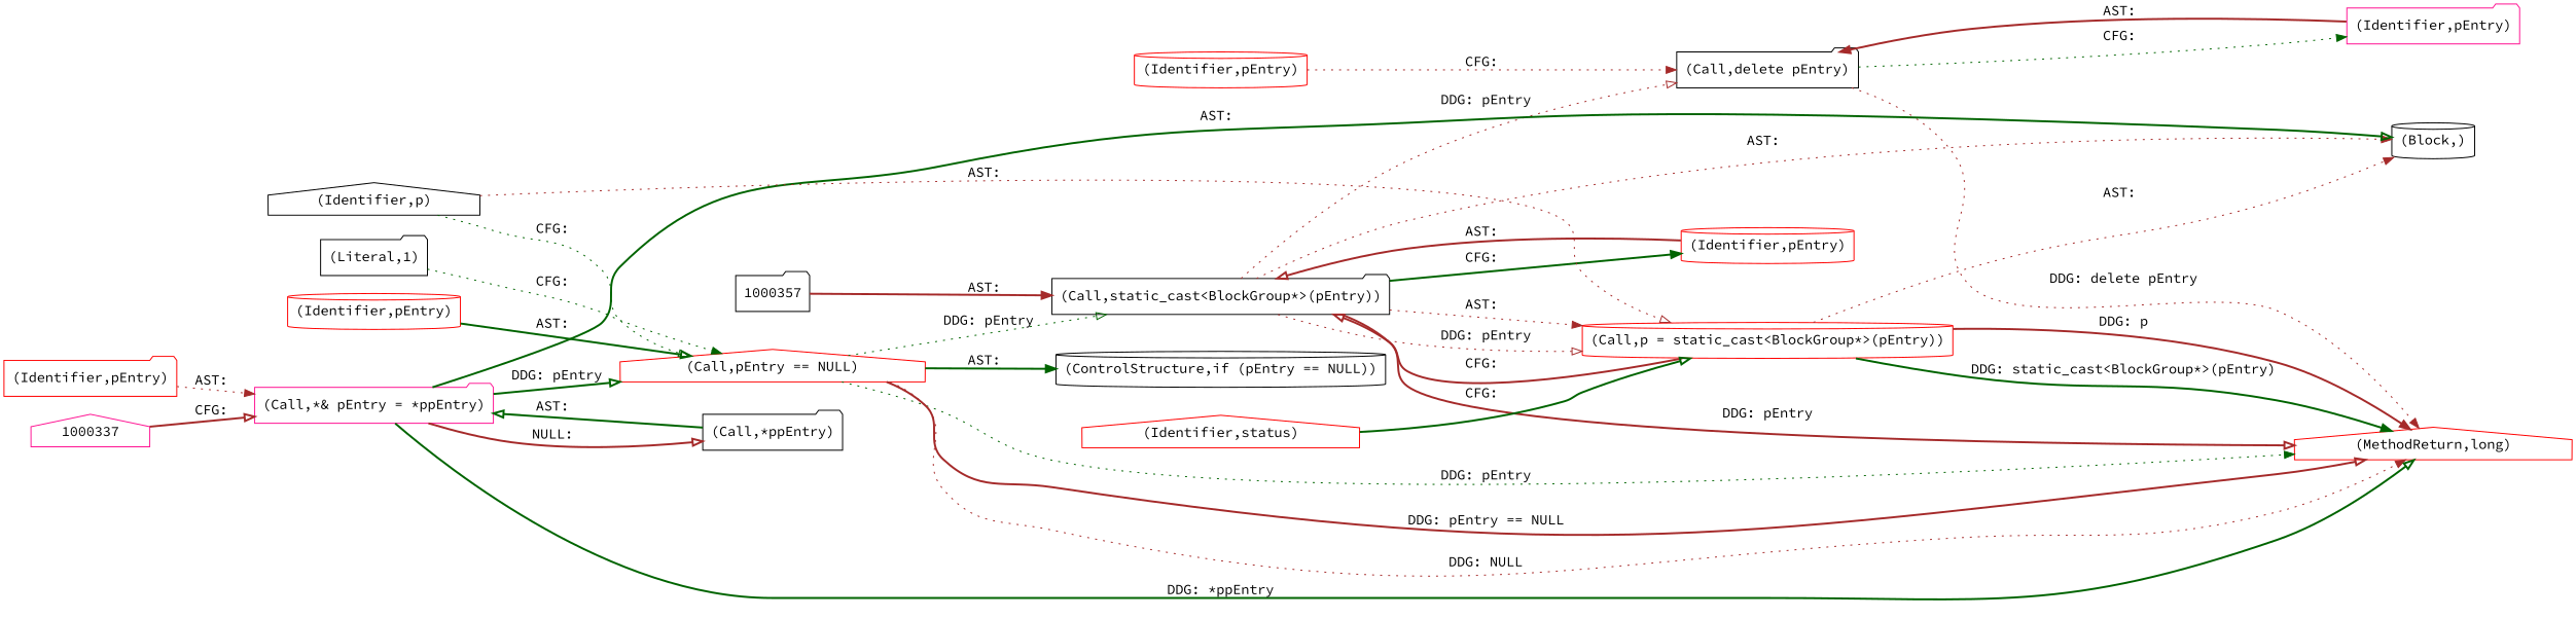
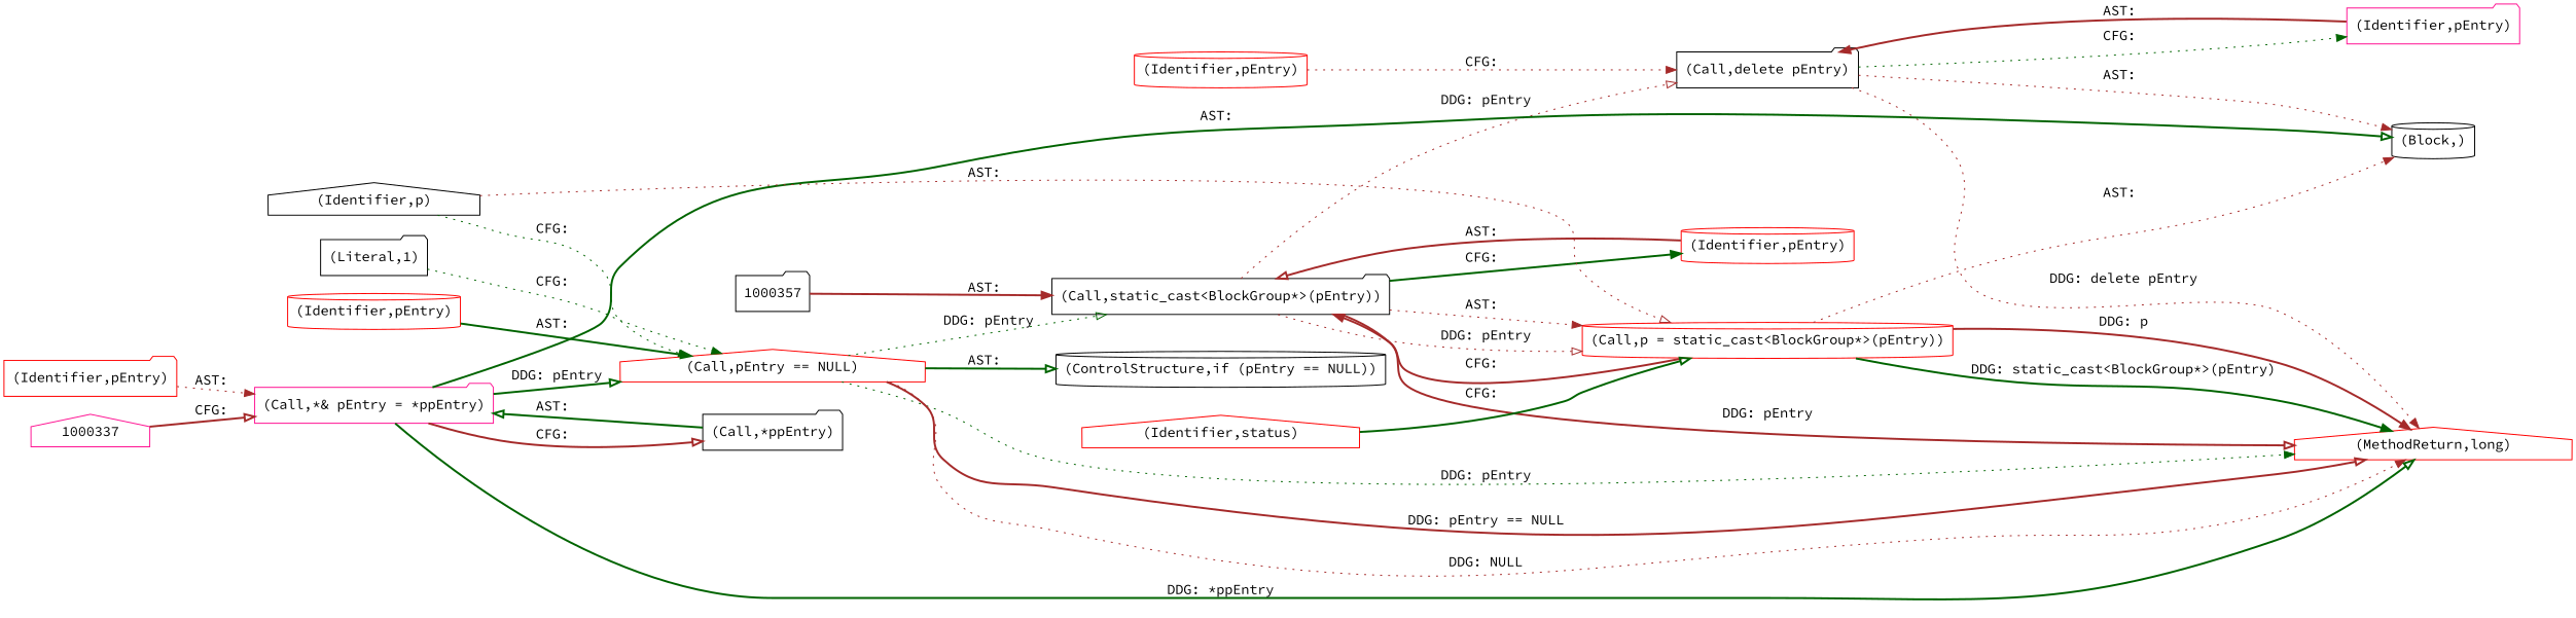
  digraph {
    fontname="Source Code Pro"
    rankdir=LR
    node [color=red fontname="Source Code Pro" shape=folder]
    edge [arrowhead=onormal color=brown fontname="Source Code Pro" style=bold]
    n1 [label="(Call,pEntry == NULL)" shape=house]
    n2 [color=black label="(Call,static_cast<BlockGroup*>(pEntry))"]
    n3 [color=black label="(ControlStructure,if (pEntry == NULL))" shape=cylinder]
    n4 [label="(MethodReturn,long)" shape=house]
    n5 [label="(Call,p = static_cast<BlockGroup*>(pEntry))" shape=cylinder]
    n6 [color=black label="(Call,delete pEntry)"]
    n7 [label="(Identifier,pEntry)" shape=cylinder]
    n8 [color=deeppink label="(Call,*& pEntry = *ppEntry)"]
    n9 [color=black label="(Call,*ppEntry)"]
    n10 [color=black label="(Block,)" shape=cylinder]
    n11 [color=deeppink label="(Identifier,pEntry)"]
    n12 [color=black label="(Identifier,p)" shape=house]
    n13 [label="(Identifier,status)" shape=house]
    n14 [color=black label="(Literal,1)"]
    n15 [label="(Identifier,pEntry)"]
    n16 [label="(Identifier,pEntry)" shape=cylinder]
    n17 [label="(Identifier,pEntry)" shape=cylinder]
    1000337 [color=deeppink shape=house]
    1000357 [color=black]
    n1 -> n2 [color=darkgreen label="DDG: pEntry" style=dotted]
-   n1 -> n3 [arrowhead=normal color=darkgreen label="AST: "]
+   n1 -> n3 [color=darkgreen label="AST: "]
    n1 -> n4 [arrowhead=normal color=darkgreen label="DDG: pEntry" style=dotted]
    n1 -> n4 [label="DDG: pEntry == NULL"]
    n1 -> n4 [arrowhead=normal label="DDG: NULL" style=dotted]
    n2 -> n4 [label="DDG: pEntry"]
    n2 -> n5 [arrowhead=normal label="AST: " style=dotted]
    n2 -> n5 [label="DDG: pEntry" style=dotted]
    n2 -> n6 [label="DDG: pEntry" style=dotted]
    n2 -> n7 [arrowhead=normal color=darkgreen label="CFG: "]
-   n5 -> n2 [label="CFG: "]
+   n5 -> n2 [arrowhead=normal label="CFG: "]
    n5 -> n4 [arrowhead=normal color=darkgreen label="DDG: static_cast<BlockGroup*>(pEntry)"]
    n5 -> n4 [arrowhead=normal label="DDG: p"]
    n5 -> n10 [arrowhead=normal label="AST: " style=dotted]
    n6 -> n4 [arrowhead=normal label="DDG: delete pEntry" style=dotted]
-   n2 -> n10 [arrowhead=normal label="AST: " style=dotted]
+   n6 -> n10 [arrowhead=normal label="AST: " style=dotted]
    n6 -> n11 [arrowhead=normal color=darkgreen label="CFG: " style=dotted]
    n7 -> n2 [label="AST: "]
    n8 -> n1 [color=darkgreen label="DDG: pEntry"]
    n8 -> n4 [color=darkgreen label="DDG: *ppEntry"]
-   n8 -> n9 [label="NULL: "]
+   n8 -> n9 [label="CFG: "]
    n8 -> n10 [color=darkgreen label="AST: "]
    n9 -> n8 [color=darkgreen label="AST: "]
    n11 -> n6 [arrowhead=normal label="AST: "]
-   n12 -> n1 [color=darkgreen label="CFG: " style=dotted]
+   n12 -> n1 [arrowhead=normal color=darkgreen label="CFG: " style=dotted]
    n12 -> n5 [label="AST: " style=dotted]
    n13 -> n5 [color=darkgreen label="CFG: "]
    n14 -> n1 [arrowhead=normal color=darkgreen label="CFG: " style=dotted]
    n15 -> n8 [arrowhead=normal label="AST: " style=dotted]
    n16 -> n1 [color=darkgreen label="AST: "]
    n17 -> n6 [arrowhead=normal label="CFG: " style=dotted]
    1000337 -> n8 [label="CFG: "]
    1000357 -> n2 [arrowhead=normal label="AST: "]
  }
